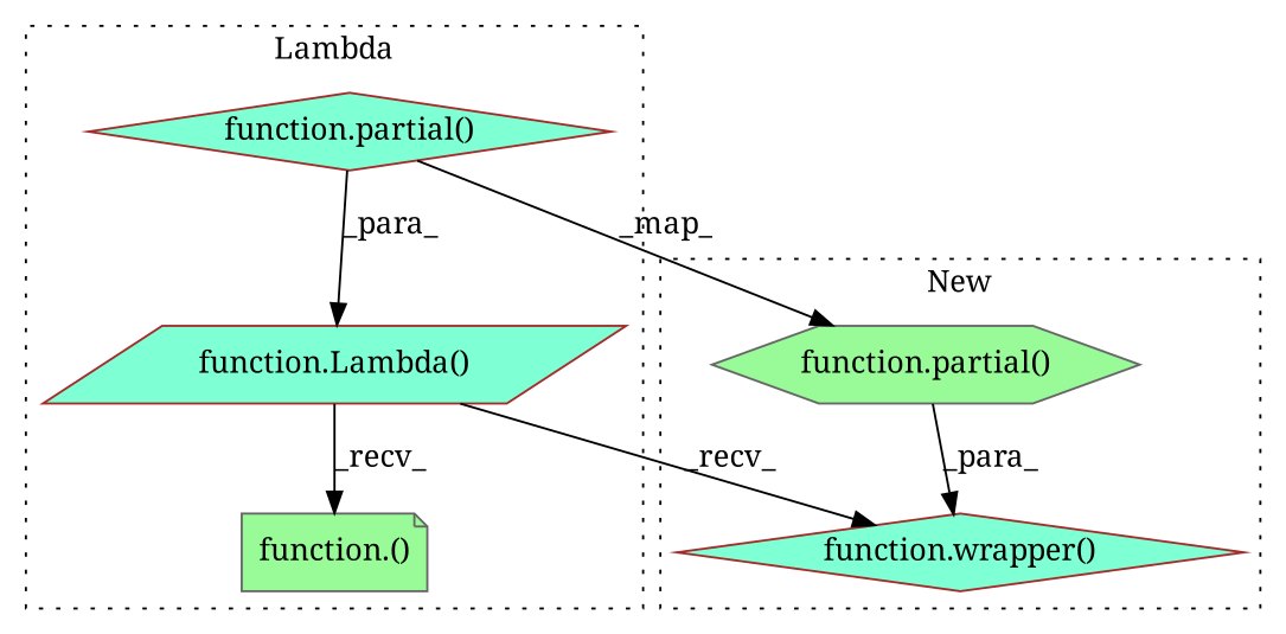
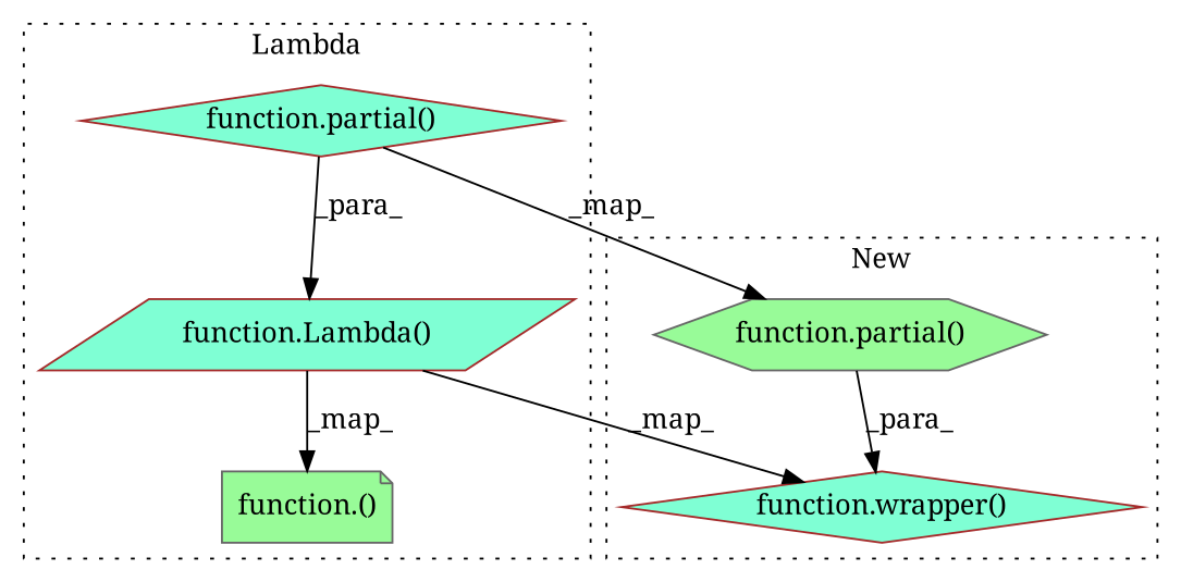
  digraph {
    fontname="Noto Serif"
    node [a=75 color=brown fillcolor=aquamarine fontname="Noto Serif" l="8,29" shape=diamond style=filled]
    edge [fontname="Noto Serif"]
    n1 [l="7,12" label="function.Lambda()" s="5060,5114" shape=parallelogram]
    n2 [color=gray40 fillcolor=palegreen l="67,1" label="function.()" s="5060,5133" shape=note]
    n3 [label="function.partial()" s="5067,5085"]
    n4 [l="8,12" label="function.wrapper()" s="5654,5717"]
    n5 [color=gray40 fillcolor=palegreen label="function.partial()" s="5662,5680" shape=hexagon]
    subgraph cluster_1 {
      label=Lambda
      style=dotted
      n1
      n2
      n3
    }
    subgraph cluster_2 {
      label=New
      style=dotted
      n4
      n5
    }
-   n1 -> n2 [label=_recv_]
-   n1 -> n4 [label=_recv_]
+   n1 -> n2 [label=_map_]
+   n1 -> n4 [label=_map_]
    n3 -> n1 [label=_para_]
    n3 -> n5 [label=_map_]
    n5 -> n4 [label=_para_]
  }
